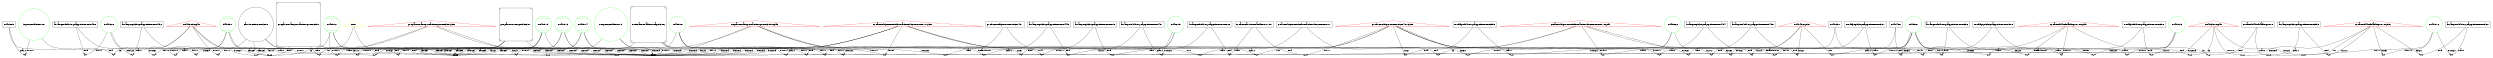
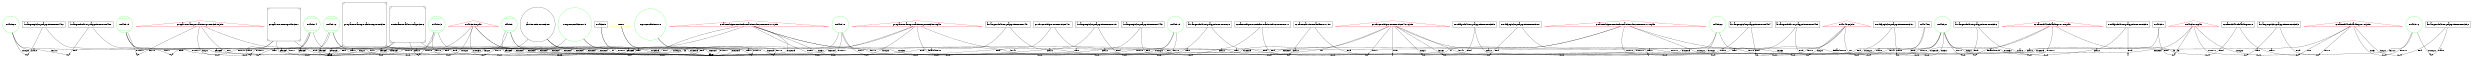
  digraph {
    node [shape=point]
    prepare_transportation_quote_390 [color=black shape=Msquare]
    _prepare_transportation_quote_390_prepare_transportation_quote_390_join
    _prepare_transportation_quote_390_prepare_transportation_quote_390_split_null_591_carrier_timeout_388
    _carrier_timeout_388_outputcondition_19_null_513_estimate_trailer_usage_386_null_514_prepare_transportation_quote_390_null_512_prepare_route_guide_387_null_515
    _null_389_split_Ynet_outputcondition_19_prepare_transportation_quote_390_join_prepare_transportation_quote_390_split_create_shipment_information_document_817_join_create_shipment_information_document_817_split_produce_shipment_notice_401_join_null_456_join_null_391_split_create_bill_of_lading_818_join_create_bill_of_lading_818_split_null_591_carrier_timeout_388_null_513_estimate_trailer_usage_386_null_514_prepare_transportation_quote_390_null_512_prepare_route_guide_387_null_515
    create_shipment_information_document_817_join [color=red shape=triangle]
    _arrange_pickup_appointment_452_create_shipment_information_document_817_join
    _null_520_create_shipment_information_document_817_join
    _arrange_delivery_appointment_451_create_shipment_information_document_817_join
    _null_519_create_shipment_information_document_817_join
    _null_518_create_shipment_information_document_817_join
    _create_shipment_information_document_817_create_shipment_information_document_817_join
    n13 [color=green label=bill_591 shape=Mcircle]
    _null_389_split_null_591
    _null_591_carrier_timeout_388
    produce_shipment_notice_401 [shape=box]
    _produce_shipment_notice_401_produce_shipment_notice_401_join
    _produce_shipment_notice_401_outputcondition_19
    null_456 [shape=box]
    _null_456_null_456_join
    _null_456_null_521
    arrange_delivery_appointment_820 [shape=box]
    _arrange_pickup_appointment_819_arrange_delivery_appointment_820
    _arrange_delivery_appointment_820_create_carrier_manifest_1790
    create_carrier_manifest_1790 [shape=box]
    _create_carrier_manifest_1790_produce_shipment_notice_401_join
    inputcondition_18 [color=green shape=circle]
    _inputcondition_18_Ynet
    _inputcondition_18_null_389
    null_456_join [color=red shape=triangle]
    _arrange_pickup_appointment_454_null_456_join
    _arrange_delivery_appointment_455_null_456_join
    produce_shipment_notice_401_join [color=red shape=triangle]
    _modify_delivery_appointment_399_produce_shipment_notice_401_join
    _null_522_produce_shipment_notice_401_join
    _modify_pickup_appointment_400_produce_shipment_notice_401_join
    _null_523_produce_shipment_notice_401_join
    _null_521_produce_shipment_notice_401_join
    null_389 [shape=box]
    _null_389_null_389_split
    null_513 [color=green shape=Mcircle]
    _null_389_split_null_513
    _null_513_estimate_trailer_usage_386
    arrange_pickup_appointment_393 [shape=box]
    _null_391_split_arrange_pickup_appointment_393
    _arrange_pickup_appointment_393_create_bill_of_lading_818_join
    null_512 [color=green shape=Mcircle]
    _null_389_split_null_512
    _null_512_prepare_route_guide_387
    create_bill_of_lading_818_split [color=red shape=triangle]
    _create_bill_of_lading_818_create_bill_of_lading_818_split
    _create_bill_of_lading_818_split_null_521
    _create_bill_of_lading_818_split_arrange_delivery_appointment_396
    null_391_split [color=red shape=triangle]
    _null_391_null_391_split
    _null_391_split_null_516
    arrange_delivery_appointment_396 [shape=box]
    _arrange_delivery_appointment_396_null_521
    null_518 [color=green shape=circle]
    _prepare_transportation_quote_390_split_null_518
    _null_518_arrange_delivery_appointment_450
    _null_518_arrange_pickup_appointment_449
-   null_519 [color=green shape=circle label=null_219]
+   null_519 [color=green shape=circle]
    _arrange_pickup_appointment_449_null_519
    _null_519_arrange_delivery_appointment_451
    null_516 [color=green shape=circle]
    _null_516_create_bill_of_lading_818_join
    _null_516_arrange_delivery_appointment_392
    null_514 [color=green shape=Mcircle]
    _estimate_trailer_usage_386_null_514
    _null_514_prepare_transportation_quote_390_join
    null_515 [color=green shape=Mcircle]
    _prepare_route_guide_387_null_515
    _null_515_prepare_transportation_quote_390_join
    arrange_delivery_appointment_392 [shape=box]
    _arrange_delivery_appointment_392_create_bill_of_lading_818_join
-   null_523 [color=green shape=circle]
    _modify_delivery_appointment_398_null_523
    _null_523_modify_pickup_appointment_400
    modify_pickup_appointment_397 [shape=box]
    _null_521_modify_pickup_appointment_397
    _modify_pickup_appointment_397_null_522
    null_522 [color=green shape=circle]
    _null_522_modify_delivery_appointment_399
    null_521 [color=green shape=circle]
    _create_shipment_information_document_817_split_null_521
    _null_521_modify_delivery_appointment_398
    null_520 [color=green shape=circle]
    _arrange_delivery_appointment_450_null_520
    _null_520_arrange_pickup_appointment_452
    create_bill_of_lading_818_join [color=red shape=triangle]
    _create_bill_of_lading_818_create_bill_of_lading_818_join
    outputcondition_19 [color=green shape=circle]
    arrange_pickup_appointment_819 [shape=box]
    _prepare_transportation_quote_390_split_arrange_pickup_appointment_819
    prepare_route_guide_387 [color=black shape=Msquare]
    null_389_split [color=red shape=triangle]
    Ynet [color=yellow shape=triangle]
    arrange_delivery_appointment_455 [shape=box]
    _create_shipment_information_document_817_split_arrange_delivery_appointment_455
    arrange_pickup_appointment_454 [shape=box]
    _create_shipment_information_document_817_split_arrange_pickup_appointment_454
    arrange_delivery_appointment_451 [shape=box]
    modify_delivery_appointment_399 [shape=box]
    arrange_pickup_appointment_452 [shape=box]
    modify_delivery_appointment_398 [shape=box]
    estimate_trailer_usage_386 [color=black shape=Msquare]
    arrange_delivery_appointment_450 [shape=box]
    n109 [label=modify_pickup_appointment_500 shape=box]
    create_shipment_information_document_817 [shape=box]
    _create_shipment_information_document_817_create_shipment_information_document_817_split
    prepare_transportation_quote_390_split [color=red shape=triangle]
    _prepare_transportation_quote_390_split_null_391
    create_shipment_information_document_817_split [color=red shape=triangle]
    prepare_transportation_quote_390_join [color=red shape=triangle]
    carrier_timeout_388 [color=black shape=circle]
    arrange_pickup_appointment_449 [shape=box]
    null_391 [shape=box]
    create_bill_of_lading_818 [shape=box]
    prepare_transportation_quote_390 -> _prepare_transportation_quote_390_prepare_transportation_quote_390_join [label=start]
    prepare_transportation_quote_390 -> _prepare_transportation_quote_390_prepare_transportation_quote_390_split_null_591_carrier_timeout_388 [label=end]
    prepare_transportation_quote_390 -> _carrier_timeout_388_outputcondition_19_null_513_estimate_trailer_usage_386_null_514_prepare_transportation_quote_390_null_512_prepare_route_guide_387_null_515 [label=cancel]
    prepare_transportation_quote_390 -> _null_389_split_Ynet_outputcondition_19_prepare_transportation_quote_390_join_prepare_transportation_quote_390_split_create_shipment_information_document_817_join_create_shipment_information_document_817_split_produce_shipment_notice_401_join_null_456_join_null_391_split_create_bill_of_lading_818_join_create_bill_of_lading_818_split_null_591_carrier_timeout_388_null_513_estimate_trailer_usage_386_null_514_prepare_transportation_quote_390_null_512_prepare_route_guide_387_null_515 [label=o_cond]
    create_shipment_information_document_817_join -> _null_389_split_Ynet_outputcondition_19_prepare_transportation_quote_390_join_prepare_transportation_quote_390_split_create_shipment_information_document_817_join_create_shipment_information_document_817_split_produce_shipment_notice_401_join_null_456_join_null_391_split_create_bill_of_lading_818_join_create_bill_of_lading_818_split_null_591_carrier_timeout_388_null_513_estimate_trailer_usage_386_null_514_prepare_transportation_quote_390_null_512_prepare_route_guide_387_null_515 [label=o_cond]
    create_shipment_information_document_817_join -> _arrange_pickup_appointment_452_create_shipment_information_document_817_join [label=in_1_]
    create_shipment_information_document_817_join -> _null_520_create_shipment_information_document_817_join [label=in_2_]
    create_shipment_information_document_817_join -> _arrange_delivery_appointment_451_create_shipment_information_document_817_join [label=in_3_]
    create_shipment_information_document_817_join -> _null_519_create_shipment_information_document_817_join [label=in_4_]
    create_shipment_information_document_817_join -> _null_518_create_shipment_information_document_817_join [label=in_5_]
    create_shipment_information_document_817_join -> _create_shipment_information_document_817_create_shipment_information_document_817_join [label=out]
    n13 -> _prepare_transportation_quote_390_prepare_transportation_quote_390_split_null_591_carrier_timeout_388 [label=cancel]
    n13 -> _null_389_split_Ynet_outputcondition_19_prepare_transportation_quote_390_join_prepare_transportation_quote_390_split_create_shipment_information_document_817_join_create_shipment_information_document_817_split_produce_shipment_notice_401_join_null_456_join_null_391_split_create_bill_of_lading_818_join_create_bill_of_lading_818_split_null_591_carrier_timeout_388_null_513_estimate_trailer_usage_386_null_514_prepare_transportation_quote_390_null_512_prepare_route_guide_387_null_515 [label=o_cond]
    n13 -> _null_389_split_null_591 [label=in_1_]
    n13 -> _null_591_carrier_timeout_388 [label=out_1_]
    produce_shipment_notice_401 -> _produce_shipment_notice_401_produce_shipment_notice_401_join [label=start]
    produce_shipment_notice_401 -> _produce_shipment_notice_401_outputcondition_19 [label=end]
    null_456 -> _null_456_null_456_join [label=start]
    null_456 -> _null_456_null_521 [label=end]
    arrange_delivery_appointment_820 -> _arrange_pickup_appointment_819_arrange_delivery_appointment_820 [label=start]
    arrange_delivery_appointment_820 -> _arrange_delivery_appointment_820_create_carrier_manifest_1790 [label=end]
    create_carrier_manifest_1790 -> _arrange_delivery_appointment_820_create_carrier_manifest_1790 [label=start]
    create_carrier_manifest_1790 -> _create_carrier_manifest_1790_produce_shipment_notice_401_join [label=end]
    inputcondition_18 -> _inputcondition_18_Ynet [label=in_1_]
    inputcondition_18 -> _inputcondition_18_null_389 [label=out_1_]
    null_456_join -> _null_389_split_Ynet_outputcondition_19_prepare_transportation_quote_390_join_prepare_transportation_quote_390_split_create_shipment_information_document_817_join_create_shipment_information_document_817_split_produce_shipment_notice_401_join_null_456_join_null_391_split_create_bill_of_lading_818_join_create_bill_of_lading_818_split_null_591_carrier_timeout_388_null_513_estimate_trailer_usage_386_null_514_prepare_transportation_quote_390_null_512_prepare_route_guide_387_null_515 [label=o_cond]
    null_456_join -> _null_456_null_456_join [label=out]
    null_456_join -> _arrange_pickup_appointment_454_null_456_join [label=in_1_]
    null_456_join -> _arrange_delivery_appointment_455_null_456_join [label=in_2_]
    produce_shipment_notice_401_join -> _null_389_split_Ynet_outputcondition_19_prepare_transportation_quote_390_join_prepare_transportation_quote_390_split_create_shipment_information_document_817_join_create_shipment_information_document_817_split_produce_shipment_notice_401_join_null_456_join_null_391_split_create_bill_of_lading_818_join_create_bill_of_lading_818_split_null_591_carrier_timeout_388_null_513_estimate_trailer_usage_386_null_514_prepare_transportation_quote_390_null_512_prepare_route_guide_387_null_515 [label=o_cond]
    produce_shipment_notice_401_join -> _produce_shipment_notice_401_produce_shipment_notice_401_join [label=out]
    produce_shipment_notice_401_join -> _create_carrier_manifest_1790_produce_shipment_notice_401_join [label=in_1_]
    produce_shipment_notice_401_join -> _modify_delivery_appointment_399_produce_shipment_notice_401_join [label=in_2_]
    produce_shipment_notice_401_join -> _null_522_produce_shipment_notice_401_join [label=in_3_]
    produce_shipment_notice_401_join -> _modify_pickup_appointment_400_produce_shipment_notice_401_join [label=in_4_]
    produce_shipment_notice_401_join -> _null_523_produce_shipment_notice_401_join [label=in_5_]
    produce_shipment_notice_401_join -> _null_521_produce_shipment_notice_401_join [label=in_6_]
    null_389 -> _inputcondition_18_null_389 [label=start]
    null_389 -> _null_389_null_389_split [label=end]
    null_513 -> _carrier_timeout_388_outputcondition_19_null_513_estimate_trailer_usage_386_null_514_prepare_transportation_quote_390_null_512_prepare_route_guide_387_null_515 [label=cancel]
    null_513 -> _null_389_split_Ynet_outputcondition_19_prepare_transportation_quote_390_join_prepare_transportation_quote_390_split_create_shipment_information_document_817_join_create_shipment_information_document_817_split_produce_shipment_notice_401_join_null_456_join_null_391_split_create_bill_of_lading_818_join_create_bill_of_lading_818_split_null_591_carrier_timeout_388_null_513_estimate_trailer_usage_386_null_514_prepare_transportation_quote_390_null_512_prepare_route_guide_387_null_515 [label=o_cond]
    null_513 -> _null_389_split_null_513 [label=in_1_]
    null_513 -> _null_513_estimate_trailer_usage_386 [label=out_1_]
    arrange_pickup_appointment_393 -> _null_391_split_arrange_pickup_appointment_393 [label=start]
    arrange_pickup_appointment_393 -> _arrange_pickup_appointment_393_create_bill_of_lading_818_join [label=end]
    null_512 -> _carrier_timeout_388_outputcondition_19_null_513_estimate_trailer_usage_386_null_514_prepare_transportation_quote_390_null_512_prepare_route_guide_387_null_515 [label=cancel]
    null_512 -> _null_389_split_Ynet_outputcondition_19_prepare_transportation_quote_390_join_prepare_transportation_quote_390_split_create_shipment_information_document_817_join_create_shipment_information_document_817_split_produce_shipment_notice_401_join_null_456_join_null_391_split_create_bill_of_lading_818_join_create_bill_of_lading_818_split_null_591_carrier_timeout_388_null_513_estimate_trailer_usage_386_null_514_prepare_transportation_quote_390_null_512_prepare_route_guide_387_null_515 [label=o_cond]
    null_512 -> _null_389_split_null_512 [label=in_1_]
    null_512 -> _null_512_prepare_route_guide_387 [label=out_1_]
    create_bill_of_lading_818_split -> _null_389_split_Ynet_outputcondition_19_prepare_transportation_quote_390_join_prepare_transportation_quote_390_split_create_shipment_information_document_817_join_create_shipment_information_document_817_split_produce_shipment_notice_401_join_null_456_join_null_391_split_create_bill_of_lading_818_join_create_bill_of_lading_818_split_null_591_carrier_timeout_388_null_513_estimate_trailer_usage_386_null_514_prepare_transportation_quote_390_null_512_prepare_route_guide_387_null_515 [label=o_cond]
    create_bill_of_lading_818_split -> _create_bill_of_lading_818_create_bill_of_lading_818_split [label=in]
    create_bill_of_lading_818_split -> _create_bill_of_lading_818_split_null_521 [label=default_out]
    create_bill_of_lading_818_split -> _create_bill_of_lading_818_split_arrange_delivery_appointment_396 [label=out_1_]
    null_391_split -> _null_389_split_Ynet_outputcondition_19_prepare_transportation_quote_390_join_prepare_transportation_quote_390_split_create_shipment_information_document_817_join_create_shipment_information_document_817_split_produce_shipment_notice_401_join_null_456_join_null_391_split_create_bill_of_lading_818_join_create_bill_of_lading_818_split_null_591_carrier_timeout_388_null_513_estimate_trailer_usage_386_null_514_prepare_transportation_quote_390_null_512_prepare_route_guide_387_null_515 [label=o_cond]
    null_391_split -> _null_391_split_arrange_pickup_appointment_393 [label=out_1_]
    null_391_split -> _null_391_null_391_split [label=in]
    null_391_split -> _null_391_split_null_516 [label=out_2_]
    arrange_delivery_appointment_396 -> _create_bill_of_lading_818_split_arrange_delivery_appointment_396 [label=start]
    arrange_delivery_appointment_396 -> _arrange_delivery_appointment_396_null_521 [label=end]
    null_518 -> _null_518_create_shipment_information_document_817_join [label=out_1_]
    null_518 -> _prepare_transportation_quote_390_split_null_518 [label=in_1_]
    null_518 -> _null_518_arrange_delivery_appointment_450 [label=out_2_]
    null_518 -> _null_518_arrange_pickup_appointment_449 [label=out_3_]
    null_519 -> _null_519_create_shipment_information_document_817_join [label=out_1_]
    null_519 -> _arrange_pickup_appointment_449_null_519 [label=in_1_]
    null_519 -> _null_519_arrange_delivery_appointment_451 [label=out_2_]
    null_516 -> _null_391_split_null_516 [label=in_1_]
    null_516 -> _null_516_create_bill_of_lading_818_join [label=out_1_]
    null_516 -> _null_516_arrange_delivery_appointment_392 [label=out_2_]
    null_514 -> _carrier_timeout_388_outputcondition_19_null_513_estimate_trailer_usage_386_null_514_prepare_transportation_quote_390_null_512_prepare_route_guide_387_null_515 [label=cancel]
    null_514 -> _null_389_split_Ynet_outputcondition_19_prepare_transportation_quote_390_join_prepare_transportation_quote_390_split_create_shipment_information_document_817_join_create_shipment_information_document_817_split_produce_shipment_notice_401_join_null_456_join_null_391_split_create_bill_of_lading_818_join_create_bill_of_lading_818_split_null_591_carrier_timeout_388_null_513_estimate_trailer_usage_386_null_514_prepare_transportation_quote_390_null_512_prepare_route_guide_387_null_515 [label=o_cond]
    null_514 -> _estimate_trailer_usage_386_null_514 [label=in_1_]
    null_514 -> _null_514_prepare_transportation_quote_390_join [label=out_1_]
    null_515 -> _carrier_timeout_388_outputcondition_19_null_513_estimate_trailer_usage_386_null_514_prepare_transportation_quote_390_null_512_prepare_route_guide_387_null_515 [label=cancel]
    null_515 -> _null_389_split_Ynet_outputcondition_19_prepare_transportation_quote_390_join_prepare_transportation_quote_390_split_create_shipment_information_document_817_join_create_shipment_information_document_817_split_produce_shipment_notice_401_join_null_456_join_null_391_split_create_bill_of_lading_818_join_create_bill_of_lading_818_split_null_591_carrier_timeout_388_null_513_estimate_trailer_usage_386_null_514_prepare_transportation_quote_390_null_512_prepare_route_guide_387_null_515 [label=o_cond]
    null_515 -> _prepare_route_guide_387_null_515 [label=in_1_]
    null_515 -> _null_515_prepare_transportation_quote_390_join [label=out_1_]
    arrange_delivery_appointment_392 -> _null_516_arrange_delivery_appointment_392 [label=start]
    arrange_delivery_appointment_392 -> _arrange_delivery_appointment_392_create_bill_of_lading_818_join [label=end]
-   null_523 -> _null_523_produce_shipment_notice_401_join [label=out_2_]
-   null_523 -> _modify_delivery_appointment_398_null_523 [label=in_1_]
-   null_523 -> _null_523_modify_pickup_appointment_400 [label=out_1_]
    modify_pickup_appointment_397 -> _null_521_modify_pickup_appointment_397 [label=start]
    modify_pickup_appointment_397 -> _modify_pickup_appointment_397_null_522 [label=end]
    null_522 -> _null_522_produce_shipment_notice_401_join [label=out_1_]
    null_522 -> _modify_pickup_appointment_397_null_522 [label=in_1_]
    null_522 -> _null_522_modify_delivery_appointment_399 [label=out_2_]
    null_521 -> _null_456_null_521 [label=in_3_]
    null_521 -> _null_521_produce_shipment_notice_401_join [label=out_2_]
    null_521 -> _create_bill_of_lading_818_split_null_521 [label=in_2_]
    null_521 -> _arrange_delivery_appointment_396_null_521 [label=in_1_]
    null_521 -> _null_521_modify_pickup_appointment_397 [label=out_1_]
    null_521 -> _create_shipment_information_document_817_split_null_521 [label=in_4_]
    null_521 -> _null_521_modify_delivery_appointment_398 [label=out_3_]
    null_520 -> _null_520_create_shipment_information_document_817_join [label=out_1_]
    null_520 -> _arrange_delivery_appointment_450_null_520 [label=in_1_]
    null_520 -> _null_520_arrange_pickup_appointment_452 [label=out_2_]
    create_bill_of_lading_818_join -> _null_389_split_Ynet_outputcondition_19_prepare_transportation_quote_390_join_prepare_transportation_quote_390_split_create_shipment_information_document_817_join_create_shipment_information_document_817_split_produce_shipment_notice_401_join_null_456_join_null_391_split_create_bill_of_lading_818_join_create_bill_of_lading_818_split_null_591_carrier_timeout_388_null_513_estimate_trailer_usage_386_null_514_prepare_transportation_quote_390_null_512_prepare_route_guide_387_null_515 [label=o_cond]
    create_bill_of_lading_818_join -> _arrange_pickup_appointment_393_create_bill_of_lading_818_join [label=in_1_]
    create_bill_of_lading_818_join -> _null_516_create_bill_of_lading_818_join [label=in_3_]
    create_bill_of_lading_818_join -> _arrange_delivery_appointment_392_create_bill_of_lading_818_join [label=in_2_]
    create_bill_of_lading_818_join -> _create_bill_of_lading_818_create_bill_of_lading_818_join [label=out]
    outputcondition_19 -> _carrier_timeout_388_outputcondition_19_null_513_estimate_trailer_usage_386_null_514_prepare_transportation_quote_390_null_512_prepare_route_guide_387_null_515 [label=in_2_]
    outputcondition_19 -> _null_389_split_Ynet_outputcondition_19_prepare_transportation_quote_390_join_prepare_transportation_quote_390_split_create_shipment_information_document_817_join_create_shipment_information_document_817_split_produce_shipment_notice_401_join_null_456_join_null_391_split_create_bill_of_lading_818_join_create_bill_of_lading_818_split_null_591_carrier_timeout_388_null_513_estimate_trailer_usage_386_null_514_prepare_transportation_quote_390_null_512_prepare_route_guide_387_null_515 [label=out_1_]
    outputcondition_19 -> _produce_shipment_notice_401_outputcondition_19 [label=in_1_]
    arrange_pickup_appointment_819 -> _arrange_pickup_appointment_819_arrange_delivery_appointment_820 [label=end]
    arrange_pickup_appointment_819 -> _prepare_transportation_quote_390_split_arrange_pickup_appointment_819 [label=start]
    prepare_route_guide_387 -> _carrier_timeout_388_outputcondition_19_null_513_estimate_trailer_usage_386_null_514_prepare_transportation_quote_390_null_512_prepare_route_guide_387_null_515 [label=cancel]
    prepare_route_guide_387 -> _null_389_split_Ynet_outputcondition_19_prepare_transportation_quote_390_join_prepare_transportation_quote_390_split_create_shipment_information_document_817_join_create_shipment_information_document_817_split_produce_shipment_notice_401_join_null_456_join_null_391_split_create_bill_of_lading_818_join_create_bill_of_lading_818_split_null_591_carrier_timeout_388_null_513_estimate_trailer_usage_386_null_514_prepare_transportation_quote_390_null_512_prepare_route_guide_387_null_515 [label=o_cond]
    prepare_route_guide_387 -> _null_512_prepare_route_guide_387 [label=start]
    prepare_route_guide_387 -> _prepare_route_guide_387_null_515 [label=end]
    null_389_split -> _null_389_split_Ynet_outputcondition_19_prepare_transportation_quote_390_join_prepare_transportation_quote_390_split_create_shipment_information_document_817_join_create_shipment_information_document_817_split_produce_shipment_notice_401_join_null_456_join_null_391_split_create_bill_of_lading_818_join_create_bill_of_lading_818_split_null_591_carrier_timeout_388_null_513_estimate_trailer_usage_386_null_514_prepare_transportation_quote_390_null_512_prepare_route_guide_387_null_515 [label=o_cond]
    null_389_split -> _null_389_split_null_591 [label=out_3_]
    null_389_split -> _null_389_null_389_split [label=in]
    null_389_split -> _null_389_split_null_513 [label=out_2_]
    null_389_split -> _null_389_split_null_512 [label=out_1_]
    Ynet -> _null_389_split_Ynet_outputcondition_19_prepare_transportation_quote_390_join_prepare_transportation_quote_390_split_create_shipment_information_document_817_join_create_shipment_information_document_817_split_produce_shipment_notice_401_join_null_456_join_null_391_split_create_bill_of_lading_818_join_create_bill_of_lading_818_split_null_591_carrier_timeout_388_null_513_estimate_trailer_usage_386_null_514_prepare_transportation_quote_390_null_512_prepare_route_guide_387_null_515 [label=o_cond]
    Ynet -> _inputcondition_18_Ynet [label=i_cond]
    arrange_delivery_appointment_455 -> _arrange_delivery_appointment_455_null_456_join [label=end]
    arrange_delivery_appointment_455 -> _create_shipment_information_document_817_split_arrange_delivery_appointment_455 [label=start]
    arrange_pickup_appointment_454 -> _arrange_pickup_appointment_454_null_456_join [label=end]
    arrange_pickup_appointment_454 -> _create_shipment_information_document_817_split_arrange_pickup_appointment_454 [label=start]
    arrange_delivery_appointment_451 -> _arrange_delivery_appointment_451_create_shipment_information_document_817_join [label=end]
    arrange_delivery_appointment_451 -> _null_519_arrange_delivery_appointment_451 [label=start]
    modify_delivery_appointment_399 -> _modify_delivery_appointment_399_produce_shipment_notice_401_join [label=end]
    modify_delivery_appointment_399 -> _null_522_modify_delivery_appointment_399 [label=start]
    arrange_pickup_appointment_452 -> _arrange_pickup_appointment_452_create_shipment_information_document_817_join [label=end]
    arrange_pickup_appointment_452 -> _null_520_arrange_pickup_appointment_452 [label=start]
    modify_delivery_appointment_398 -> _modify_delivery_appointment_398_null_523 [label=end]
    modify_delivery_appointment_398 -> _null_521_modify_delivery_appointment_398 [label=start]
    estimate_trailer_usage_386 -> _carrier_timeout_388_outputcondition_19_null_513_estimate_trailer_usage_386_null_514_prepare_transportation_quote_390_null_512_prepare_route_guide_387_null_515 [label=cancel]
    estimate_trailer_usage_386 -> _null_389_split_Ynet_outputcondition_19_prepare_transportation_quote_390_join_prepare_transportation_quote_390_split_create_shipment_information_document_817_join_create_shipment_information_document_817_split_produce_shipment_notice_401_join_null_456_join_null_391_split_create_bill_of_lading_818_join_create_bill_of_lading_818_split_null_591_carrier_timeout_388_null_513_estimate_trailer_usage_386_null_514_prepare_transportation_quote_390_null_512_prepare_route_guide_387_null_515 [label=o_cond]
    estimate_trailer_usage_386 -> _null_513_estimate_trailer_usage_386 [label=start]
    estimate_trailer_usage_386 -> _estimate_trailer_usage_386_null_514 [label=end]
    arrange_delivery_appointment_450 -> _null_518_arrange_delivery_appointment_450 [label=start]
    arrange_delivery_appointment_450 -> _arrange_delivery_appointment_450_null_520 [label=end]
    n109 -> _modify_pickup_appointment_400_produce_shipment_notice_401_join [label=end]
    n109 -> _null_523_modify_pickup_appointment_400 [label=start]
    create_shipment_information_document_817 -> _create_shipment_information_document_817_create_shipment_information_document_817_join [label=start]
    create_shipment_information_document_817 -> _create_shipment_information_document_817_create_shipment_information_document_817_split [label=end]
    prepare_transportation_quote_390_split -> _prepare_transportation_quote_390_prepare_transportation_quote_390_split_null_591_carrier_timeout_388 [label=in]
    prepare_transportation_quote_390_split -> _null_389_split_Ynet_outputcondition_19_prepare_transportation_quote_390_join_prepare_transportation_quote_390_split_create_shipment_information_document_817_join_create_shipment_information_document_817_split_produce_shipment_notice_401_join_null_456_join_null_391_split_create_bill_of_lading_818_join_create_bill_of_lading_818_split_null_591_carrier_timeout_388_null_513_estimate_trailer_usage_386_null_514_prepare_transportation_quote_390_null_512_prepare_route_guide_387_null_515 [label=o_cond]
    prepare_transportation_quote_390_split -> _prepare_transportation_quote_390_split_null_518 [label=out_2_]
    prepare_transportation_quote_390_split -> _prepare_transportation_quote_390_split_arrange_pickup_appointment_819 [label=default_out]
    prepare_transportation_quote_390_split -> _prepare_transportation_quote_390_split_null_391 [label=out_1_]
    create_shipment_information_document_817_split -> _null_389_split_Ynet_outputcondition_19_prepare_transportation_quote_390_join_prepare_transportation_quote_390_split_create_shipment_information_document_817_join_create_shipment_information_document_817_split_produce_shipment_notice_401_join_null_456_join_null_391_split_create_bill_of_lading_818_join_create_bill_of_lading_818_split_null_591_carrier_timeout_388_null_513_estimate_trailer_usage_386_null_514_prepare_transportation_quote_390_null_512_prepare_route_guide_387_null_515 [label=o_cond]
    create_shipment_information_document_817_split -> _create_shipment_information_document_817_split_null_521 [label=default_out]
    create_shipment_information_document_817_split -> _create_shipment_information_document_817_split_arrange_delivery_appointment_455 [label=out_2_]
    create_shipment_information_document_817_split -> _create_shipment_information_document_817_split_arrange_pickup_appointment_454 [label=out_1_]
    create_shipment_information_document_817_split -> _create_shipment_information_document_817_create_shipment_information_document_817_split [label=in]
    prepare_transportation_quote_390_join -> _prepare_transportation_quote_390_prepare_transportation_quote_390_join [label=out]
    prepare_transportation_quote_390_join -> _null_389_split_Ynet_outputcondition_19_prepare_transportation_quote_390_join_prepare_transportation_quote_390_split_create_shipment_information_document_817_join_create_shipment_information_document_817_split_produce_shipment_notice_401_join_null_456_join_null_391_split_create_bill_of_lading_818_join_create_bill_of_lading_818_split_null_591_carrier_timeout_388_null_513_estimate_trailer_usage_386_null_514_prepare_transportation_quote_390_null_512_prepare_route_guide_387_null_515 [label=o_cond]
    prepare_transportation_quote_390_join -> _null_514_prepare_transportation_quote_390_join [label=in_2_]
    prepare_transportation_quote_390_join -> _null_515_prepare_transportation_quote_390_join [label=in_1_]
    carrier_timeout_388 -> _prepare_transportation_quote_390_prepare_transportation_quote_390_split_null_591_carrier_timeout_388 [label=cancel]
    carrier_timeout_388 -> _carrier_timeout_388_outputcondition_19_null_513_estimate_trailer_usage_386_null_514_prepare_transportation_quote_390_null_512_prepare_route_guide_387_null_515 [label=end]
    carrier_timeout_388 -> _null_389_split_Ynet_outputcondition_19_prepare_transportation_quote_390_join_prepare_transportation_quote_390_split_create_shipment_information_document_817_join_create_shipment_information_document_817_split_produce_shipment_notice_401_join_null_456_join_null_391_split_create_bill_of_lading_818_join_create_bill_of_lading_818_split_null_591_carrier_timeout_388_null_513_estimate_trailer_usage_386_null_514_prepare_transportation_quote_390_null_512_prepare_route_guide_387_null_515 [label=o_cond]
    carrier_timeout_388 -> _null_591_carrier_timeout_388 [label=start]
    arrange_pickup_appointment_449 -> _null_518_arrange_pickup_appointment_449 [label=start]
    arrange_pickup_appointment_449 -> _arrange_pickup_appointment_449_null_519 [label=end]
    null_391 -> _null_391_null_391_split [label=end]
    null_391 -> _prepare_transportation_quote_390_split_null_391 [label=start]
    create_bill_of_lading_818 -> _create_bill_of_lading_818_create_bill_of_lading_818_split [label=end]
    create_bill_of_lading_818 -> _create_bill_of_lading_818_create_bill_of_lading_818_join [label=start]
  }
